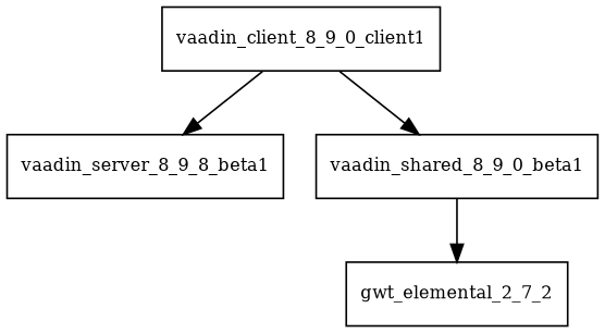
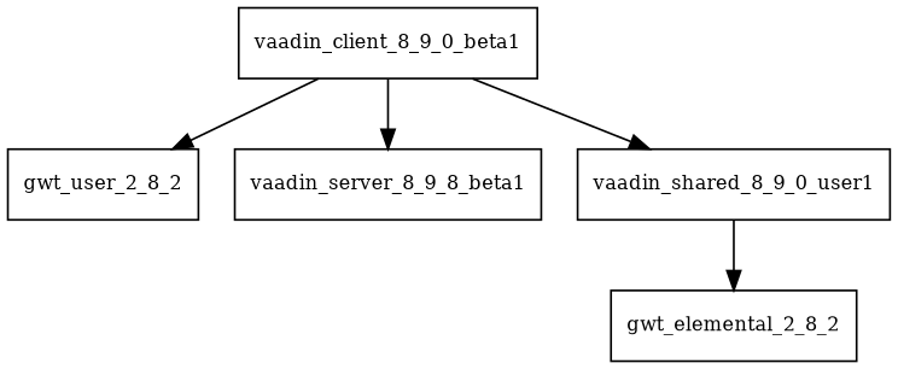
  digraph {
    node [fontsize=10.0 shape=box]
-   vaadin_client_8_9_0_beta1 [label=vaadin_client_8_9_0_client1]
+   vaadin_client_8_9_0_beta1
+   gwt_user_2_8_2
    n3 [label=vaadin_server_8_9_8_beta1]
-   vaadin_shared_8_9_0_beta1
-   gwt_elemental_2_8_2 [label=gwt_elemental_2_7_2]
+   vaadin_shared_8_9_0_beta1 [label=vaadin_shared_8_9_0_user1]
+   gwt_elemental_2_8_2
+   vaadin_client_8_9_0_beta1 -> gwt_user_2_8_2
    vaadin_client_8_9_0_beta1 -> n3
    vaadin_client_8_9_0_beta1 -> vaadin_shared_8_9_0_beta1
    vaadin_shared_8_9_0_beta1 -> gwt_elemental_2_8_2
  }
